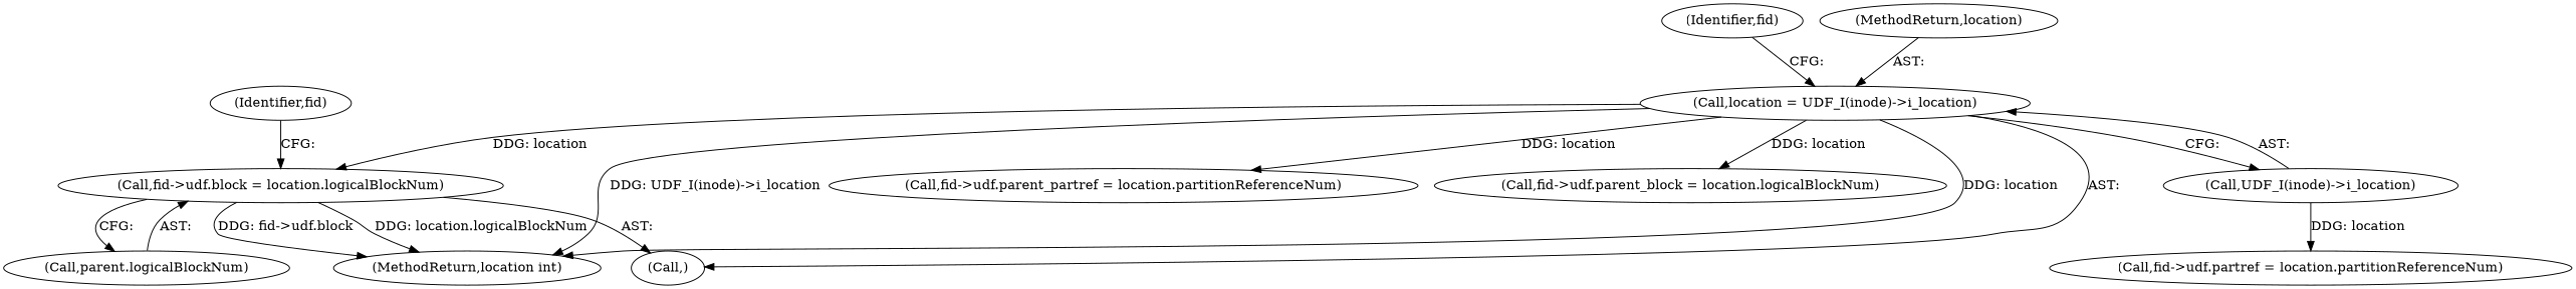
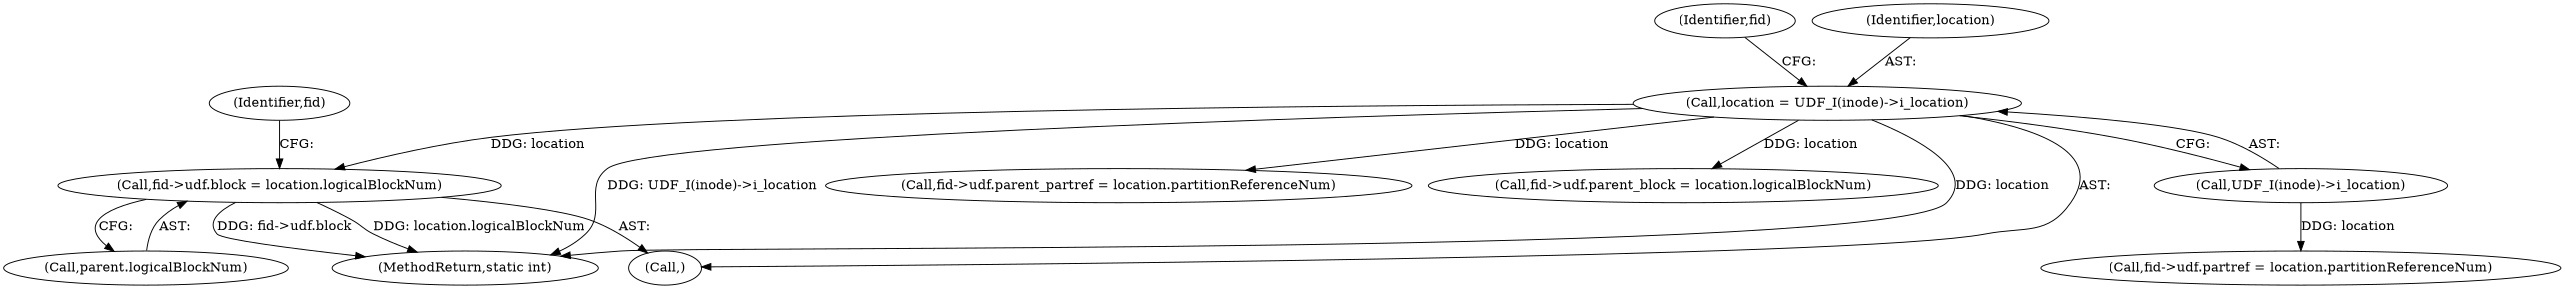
  digraph {
    n1 [label="(Call,fid->udf.block = location.logicalBlockNum)"]
    n2 [label="(Call,)"]
    n3 [label="(Call,parent.logicalBlockNum)"]
-   n4 [label="(MethodReturn,location int)"]
+   n4 [label="(MethodReturn,static int)"]
    n5 [label="(Call,location = UDF_I(inode)->i_location)"]
    n6 [label="(Call,fid->udf.parent_partref = location.partitionReferenceNum)"]
    n7 [label="(Call,fid->udf.parent_block = location.logicalBlockNum)"]
    n8 [label="(Call,UDF_I(inode)->i_location)"]
    n9 [label="(Call,fid->udf.partref = location.partitionReferenceNum)"]
    n10 [label="(Identifier,fid)"]
    n11 [label="(Identifier,fid)"]
-   n12 [label="(MethodReturn,location)"]
+   n12 [label="(Identifier,location)"]
    n1 -> n2 [label="AST: "]
    n1 -> n3 [label="CFG: "]
    n1 -> n4 [label="DDG: fid->udf.block"]
    n1 -> n4 [label="DDG: location.logicalBlockNum"]
    n3 -> n1 [label="AST: "]
    n5 -> n1 [label="DDG: location"]
    n5 -> n2 [label="AST: "]
    n5 -> n4 [label="DDG: UDF_I(inode)->i_location"]
    n5 -> n4 [label="DDG: location"]
    n5 -> n6 [label="DDG: location"]
    n5 -> n7 [label="DDG: location"]
    n5 -> n8 [label="CFG: "]
    n8 -> n5 [label="AST: "]
    n8 -> n9 [label="DDG: location"]
    n10 -> n1 [label="CFG: "]
    n11 -> n5 [label="CFG: "]
    n12 -> n5 [label="AST: "]
  }
